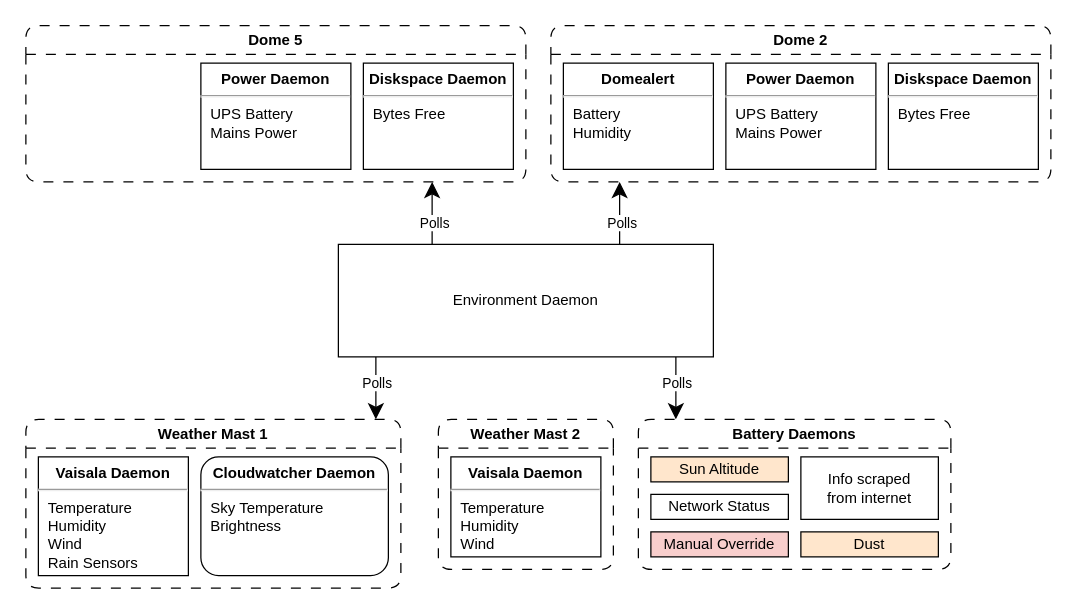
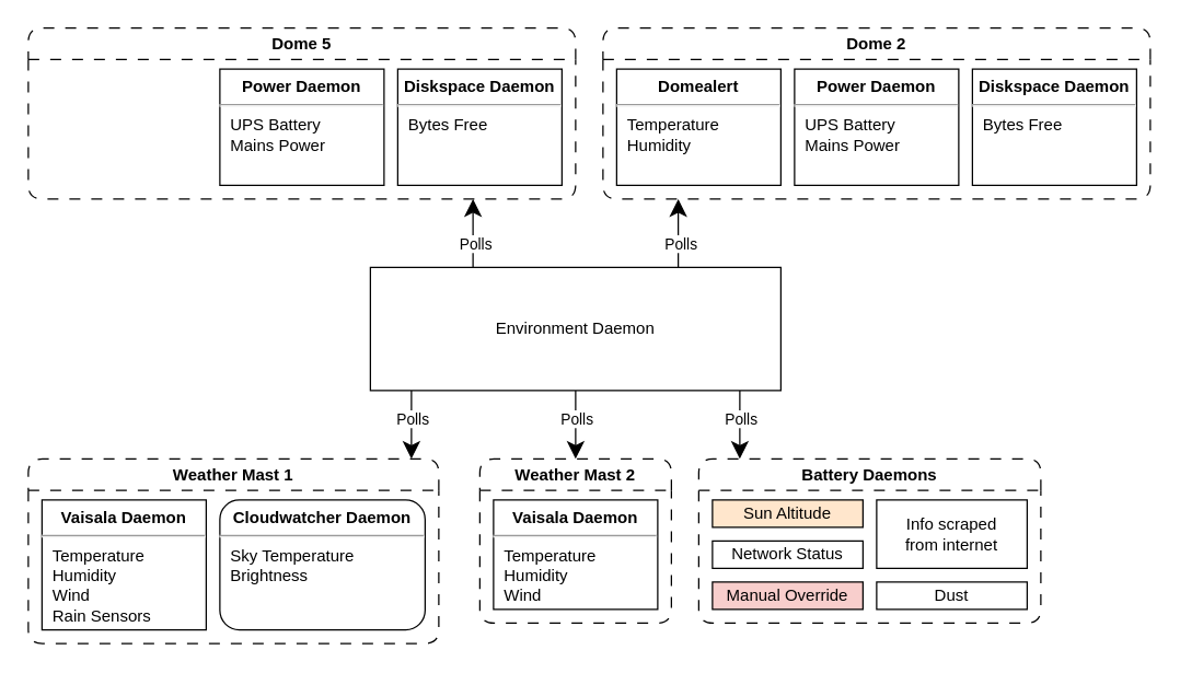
  <mxCell id="0" />
  <mxCell id="1" parent="0" />
  <mxCell id="2" value="Dome 5" style="swimlane;whiteSpace=wrap;html=1;dashed=1;dashPattern=8 8;swimlaneLine=1;glass=0;rounded=1;shadow=0;" vertex="1" parent="1"><mxGeometry x="20" y="20" width="400" height="125" as="geometry" /></mxCell>
  <mxCell id="3" value="&lt;p style=&quot;margin:0px;margin-top:6px;text-align:center;&quot;&gt;&lt;b&gt;Power Daemon&lt;/b&gt;&lt;/p&gt;&lt;hr&gt;&lt;p style=&quot;margin:0px;margin-left:8px;&quot;&gt;UPS Battery&lt;/p&gt;&lt;p style=&quot;margin:0px;margin-left:8px;&quot;&gt;Mains Power&lt;/p&gt;" style="align=left;overflow=fill;html=1;dropTarget=0;whiteSpace=wrap;" vertex="1" parent="2"><mxGeometry x="140" y="30" width="120" height="85" as="geometry" /></mxCell>
  <mxCell id="4" value="&lt;p style=&quot;margin:0px;margin-top:6px;text-align:center;&quot;&gt;&lt;b&gt;Diskspace Daemon&lt;/b&gt;&lt;/p&gt;&lt;hr&gt;&lt;p style=&quot;margin:0px;margin-left:8px;&quot;&gt;Bytes Free&lt;/p&gt;" style="align=left;overflow=fill;html=1;dropTarget=0;whiteSpace=wrap;" vertex="1" parent="2"><mxGeometry x="270" y="30" width="120" height="85" as="geometry" /></mxCell>
  <mxCell id="5" value="Polls" style="endArrow=classic;endSize=10;endFill=1;html=1;rounded=0;exitX=0.25;exitY=0;exitDx=0;exitDy=0;" edge="1" parent="1" source="24"><mxGeometry x="-0.331" y="-2" width="160" relative="1" as="geometry"><mxPoint x="253" y="215" as="sourcePoint" /><mxPoint x="345" y="145" as="targetPoint" /><mxPoint as="offset" /></mxGeometry></mxCell>
  <mxCell id="6" value="Dome 2" style="swimlane;whiteSpace=wrap;html=1;dashed=1;dashPattern=8 8;swimlaneLine=1;glass=0;rounded=1;shadow=0;" vertex="1" parent="1"><mxGeometry x="440" y="20" width="400" height="125" as="geometry" /></mxCell>
- <mxCell id="7" value="&lt;p style=&quot;margin:0px;margin-top:6px;text-align:center;&quot;&gt;&lt;b&gt;Domealert&lt;/b&gt;&lt;/p&gt;&lt;hr&gt;&lt;p style=&quot;margin:0px;margin-left:8px;&quot;&gt;Battery&lt;/p&gt;&lt;p style=&quot;margin:0px;margin-left:8px;&quot;&gt;Humidity&lt;/p&gt;" style="align=left;overflow=fill;html=1;dropTarget=0;whiteSpace=wrap;" vertex="1" parent="6"><mxGeometry x="10" y="30" width="120" height="85" as="geometry" /></mxCell>
+ <mxCell id="7" value="&lt;p style=&quot;margin:0px;margin-top:6px;text-align:center;&quot;&gt;&lt;b&gt;Domealert&lt;/b&gt;&lt;/p&gt;&lt;hr&gt;&lt;p style=&quot;margin:0px;margin-left:8px;&quot;&gt;Temperature&lt;/p&gt;&lt;p style=&quot;margin:0px;margin-left:8px;&quot;&gt;Humidity&lt;/p&gt;" style="align=left;overflow=fill;html=1;dropTarget=0;whiteSpace=wrap;" vertex="1" parent="6"><mxGeometry x="10" y="30" width="120" height="85" as="geometry" /></mxCell>
  <mxCell id="8" value="&lt;p style=&quot;margin:0px;margin-top:6px;text-align:center;&quot;&gt;&lt;b&gt;Power Daemon&lt;/b&gt;&lt;/p&gt;&lt;hr&gt;&lt;p style=&quot;margin:0px;margin-left:8px;&quot;&gt;UPS Battery&lt;/p&gt;&lt;p style=&quot;margin:0px;margin-left:8px;&quot;&gt;Mains Power&lt;/p&gt;" style="align=left;overflow=fill;html=1;dropTarget=0;whiteSpace=wrap;" vertex="1" parent="6"><mxGeometry x="140" y="30" width="120" height="85" as="geometry" /></mxCell>
  <mxCell id="9" value="&lt;p style=&quot;margin:0px;margin-top:6px;text-align:center;&quot;&gt;&lt;b&gt;Diskspace Daemon&lt;/b&gt;&lt;/p&gt;&lt;hr&gt;&lt;p style=&quot;margin:0px;margin-left:8px;&quot;&gt;Bytes Free&lt;/p&gt;" style="align=left;overflow=fill;html=1;dropTarget=0;whiteSpace=wrap;" vertex="1" parent="6"><mxGeometry x="270" y="30" width="120" height="85" as="geometry" /></mxCell>
  <mxCell id="10" value="Weather Mast 1" style="swimlane;whiteSpace=wrap;html=1;dashed=1;dashPattern=8 8;swimlaneLine=1;glass=0;rounded=1;shadow=0;" vertex="1" parent="1"><mxGeometry x="20" y="335" width="300" height="135" as="geometry" /></mxCell>
  <mxCell id="11" value="&lt;p style=&quot;margin:0px;margin-top:6px;text-align:center;&quot;&gt;&lt;b&gt;Vaisala Daemon&lt;/b&gt;&lt;/p&gt;&lt;hr&gt;&lt;p style=&quot;margin:0px;margin-left:8px;&quot;&gt;Temperature&lt;/p&gt;&lt;p style=&quot;margin:0px;margin-left:8px;&quot;&gt;Humidity&lt;/p&gt;&lt;p style=&quot;margin:0px;margin-left:8px;&quot;&gt;&lt;span style=&quot;background-color: initial;&quot;&gt;Wind&lt;/span&gt;&lt;/p&gt;&lt;p style=&quot;margin:0px;margin-left:8px;&quot;&gt;&lt;span style=&quot;background-color: initial;&quot;&gt;Rain Sensors&lt;/span&gt;&lt;/p&gt;" style="align=left;overflow=fill;html=1;dropTarget=0;whiteSpace=wrap;" vertex="1" parent="10"><mxGeometry x="10" y="30" width="120" height="95" as="geometry" /></mxCell>
  <mxCell id="12" value="&lt;p style=&quot;margin:0px;margin-top:6px;text-align:center;&quot;&gt;&lt;b&gt;Cloudwatcher Daemon&lt;/b&gt;&lt;/p&gt;&lt;hr&gt;&lt;p style=&quot;margin:0px;margin-left:8px;&quot;&gt;Sky Temperature&lt;/p&gt;&lt;p style=&quot;margin:0px;margin-left:8px;&quot;&gt;Brightness&lt;/p&gt;" style="align=left;overflow=fill;html=1;dropTarget=0;whiteSpace=wrap;rounded=1;" vertex="1" parent="10"><mxGeometry x="140" y="30" width="150" height="95" as="geometry" /></mxCell>
  <mxCell id="13" value="Battery Daemons" style="swimlane;whiteSpace=wrap;html=1;dashed=1;dashPattern=8 8;swimlaneLine=1;glass=0;rounded=1;shadow=0;" vertex="1" parent="1"><mxGeometry x="510" y="335" width="250" height="120" as="geometry" /></mxCell>
  <mxCell id="14" value="Sun Altitude" style="html=1;whiteSpace=wrap;fillColor=#ffe6cc;" vertex="1" parent="13"><mxGeometry x="10" y="30" width="110" height="20" as="geometry" /></mxCell>
  <mxCell id="15" value="Network Status" style="html=1;whiteSpace=wrap;" vertex="1" parent="13"><mxGeometry x="10" y="60" width="110" height="20" as="geometry" /></mxCell>
  <mxCell id="16" value="Manual Override" style="html=1;whiteSpace=wrap;fillColor=#f8cecc;" vertex="1" parent="13"><mxGeometry x="10" y="90" width="110" height="20" as="geometry" /></mxCell>
  <mxCell id="17" value="Info scraped&lt;br&gt;from internet" style="html=1;whiteSpace=wrap;" vertex="1" parent="13"><mxGeometry x="130" y="30" width="110" height="50" as="geometry" /></mxCell>
- <mxCell id="18" value="Dust" style="html=1;whiteSpace=wrap;fillColor=#ffe6cc;" vertex="1" parent="13"><mxGeometry x="130" y="90" width="110" height="20" as="geometry" /></mxCell>
+ <mxCell id="18" value="Dust" style="html=1;whiteSpace=wrap;" vertex="1" parent="13"><mxGeometry x="130" y="90" width="110" height="20" as="geometry" /></mxCell>
  <mxCell id="19" value="Weather Mast 2" style="swimlane;whiteSpace=wrap;html=1;dashed=1;dashPattern=8 8;swimlaneLine=1;glass=0;rounded=1;shadow=0;" vertex="1" parent="1"><mxGeometry x="350" y="335" width="140" height="120" as="geometry" /></mxCell>
  <mxCell id="20" value="&lt;p style=&quot;margin:0px;margin-top:6px;text-align:center;&quot;&gt;&lt;b&gt;Vaisala Daemon&lt;/b&gt;&lt;/p&gt;&lt;hr&gt;&lt;p style=&quot;margin:0px;margin-left:8px;&quot;&gt;Temperature&lt;/p&gt;&lt;p style=&quot;margin:0px;margin-left:8px;&quot;&gt;Humidity&lt;/p&gt;&lt;p style=&quot;margin:0px;margin-left:8px;&quot;&gt;&lt;span style=&quot;background-color: initial;&quot;&gt;Wind&lt;/span&gt;&lt;/p&gt;" style="align=left;overflow=fill;html=1;dropTarget=0;whiteSpace=wrap;" vertex="1" parent="19"><mxGeometry x="10" y="30" width="120" height="80" as="geometry" /></mxCell>
+ <mxCell id="21" style="rounded=0;orthogonalLoop=1;jettySize=auto;html=1;startArrow=none;endArrow=classic;exitX=0.5;exitY=1;exitDx=0;exitDy=0;entryX=0.5;entryY=0;entryDx=0;entryDy=0;endFill=1;endSize=10;" edge="1" parent="1" source="24" target="19"><mxGeometry relative="1" as="geometry" /></mxCell>
+ <mxCell id="22" value="&lt;br&gt;" style="edgeLabel;html=1;align=center;verticalAlign=middle;resizable=0;points=[];" vertex="1" connectable="0" parent="21"><mxGeometry x="0.501" y="-2" relative="1" as="geometry"><mxPoint as="offset" /></mxGeometry></mxCell>
+ <mxCell id="23" value="Polls" style="edgeLabel;html=1;align=center;verticalAlign=middle;resizable=0;points=[];" vertex="1" connectable="0" parent="21"><mxGeometry x="0.431" y="-2" relative="1" as="geometry"><mxPoint x="2" y="-16" as="offset" /></mxGeometry></mxCell>
  <mxCell id="24" value="Environment Daemon" style="whiteSpace=wrap;html=1;align=center;treeFolding=1;treeMoving=1;newEdgeStyle={&quot;edgeStyle&quot;:&quot;elbowEdgeStyle&quot;,&quot;startArrow&quot;:&quot;none&quot;,&quot;endArrow&quot;:&quot;none&quot;};" vertex="1" parent="1"><mxGeometry x="270" y="195" width="300" height="90" as="geometry" /></mxCell>
  <mxCell id="25" value="Polls" style="endArrow=classic;endSize=10;endFill=1;html=1;rounded=0;exitX=0.75;exitY=0;exitDx=0;exitDy=0;" edge="1" parent="1" source="24"><mxGeometry x="-0.331" y="-2" width="160" relative="1" as="geometry"><mxPoint x="355" y="205" as="sourcePoint" /><mxPoint x="495" y="145" as="targetPoint" /><mxPoint as="offset" /></mxGeometry></mxCell>
  <mxCell id="26" style="rounded=0;orthogonalLoop=1;jettySize=auto;html=1;startArrow=none;endArrow=classic;exitX=0.5;exitY=1;exitDx=0;exitDy=0;entryX=0.5;entryY=0;entryDx=0;entryDy=0;endFill=1;endSize=10;" edge="1" parent="1"><mxGeometry relative="1" as="geometry"><mxPoint x="540" y="285" as="sourcePoint" /><mxPoint x="540" y="335" as="targetPoint" /></mxGeometry></mxCell>
  <mxCell id="27" value="&lt;br&gt;" style="edgeLabel;html=1;align=center;verticalAlign=middle;resizable=0;points=[];" vertex="1" connectable="0" parent="26"><mxGeometry x="0.501" y="-2" relative="1" as="geometry"><mxPoint as="offset" /></mxGeometry></mxCell>
  <mxCell id="28" value="Polls" style="edgeLabel;html=1;align=center;verticalAlign=middle;resizable=0;points=[];" vertex="1" connectable="0" parent="26"><mxGeometry x="0.431" y="-2" relative="1" as="geometry"><mxPoint x="2" y="-16" as="offset" /></mxGeometry></mxCell>
  <mxCell id="29" style="rounded=0;orthogonalLoop=1;jettySize=auto;html=1;startArrow=none;endArrow=classic;exitX=0.5;exitY=1;exitDx=0;exitDy=0;entryX=0.5;entryY=0;entryDx=0;entryDy=0;endFill=1;endSize=10;" edge="1" parent="1"><mxGeometry relative="1" as="geometry"><mxPoint x="300" y="285" as="sourcePoint" /><mxPoint x="300" y="335" as="targetPoint" /></mxGeometry></mxCell>
  <mxCell id="30" value="&lt;br&gt;" style="edgeLabel;html=1;align=center;verticalAlign=middle;resizable=0;points=[];" vertex="1" connectable="0" parent="29"><mxGeometry x="0.501" y="-2" relative="1" as="geometry"><mxPoint as="offset" /></mxGeometry></mxCell>
  <mxCell id="31" value="Polls" style="edgeLabel;html=1;align=center;verticalAlign=middle;resizable=0;points=[];" vertex="1" connectable="0" parent="29"><mxGeometry x="0.431" y="-2" relative="1" as="geometry"><mxPoint x="2" y="-16" as="offset" /></mxGeometry></mxCell>
